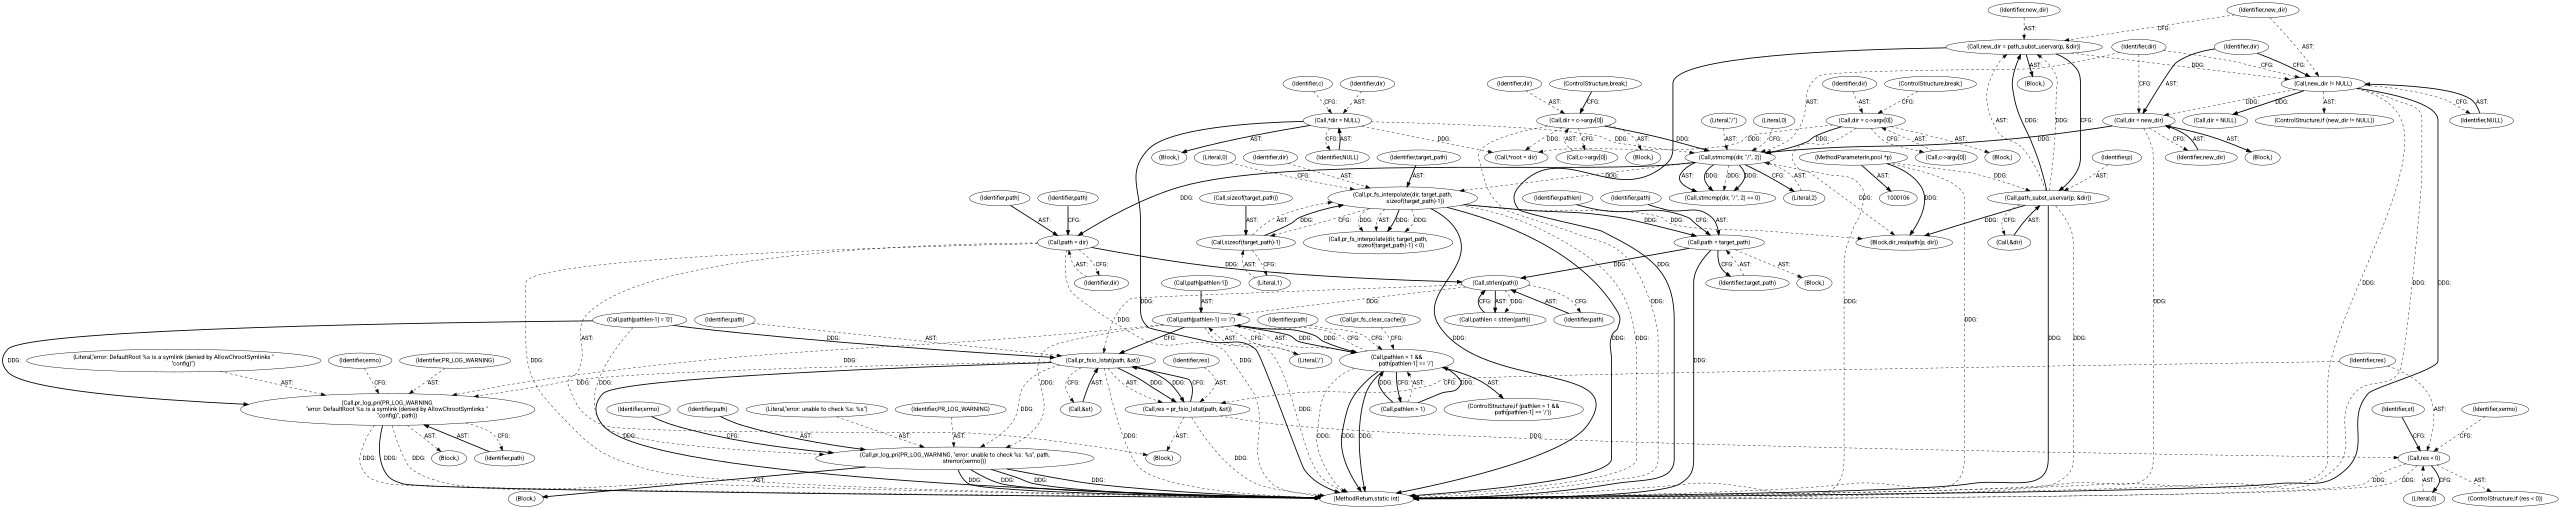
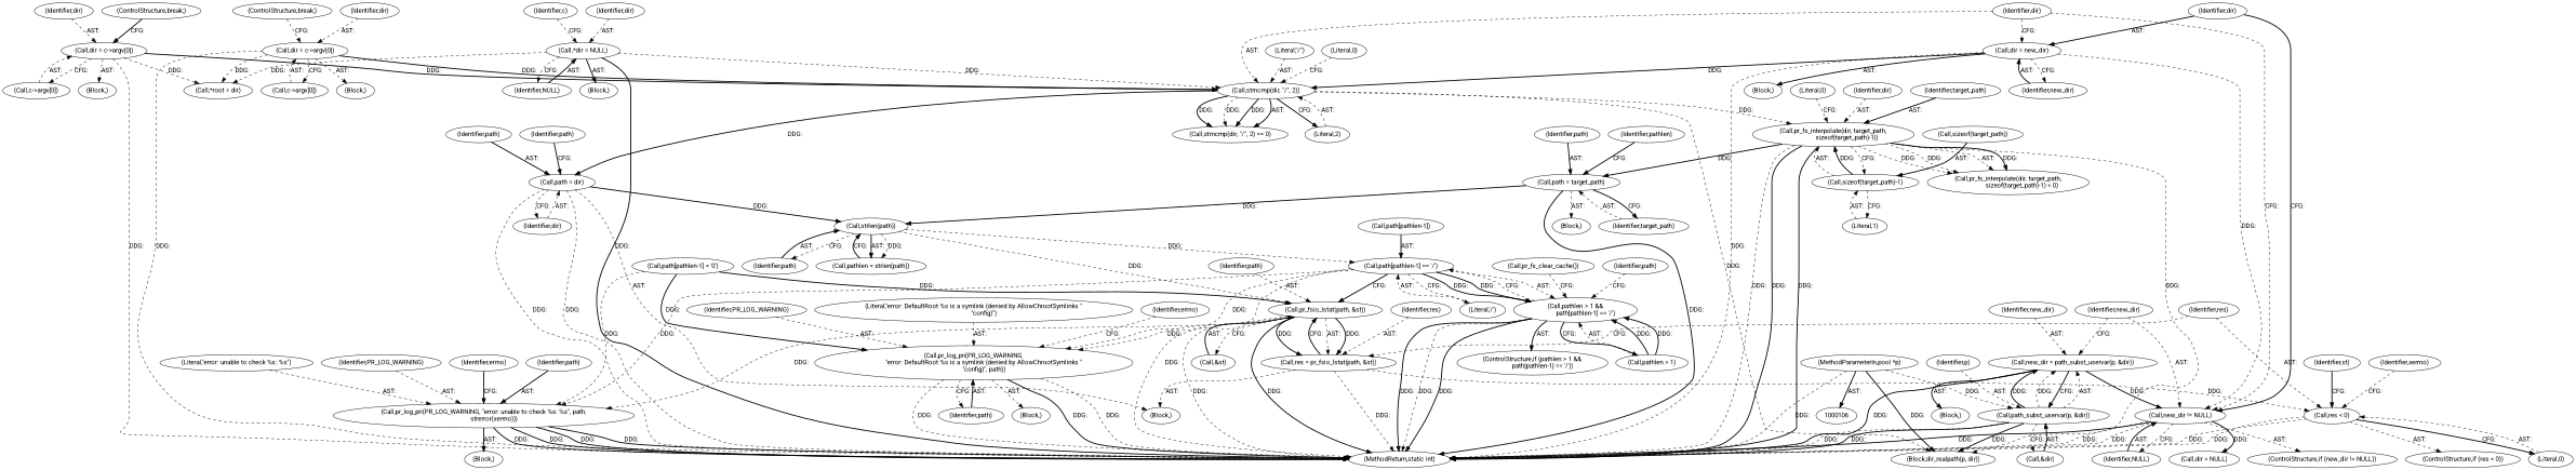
  digraph {
    fontname=Roboto
    node [fontname=Roboto]
    edge [fontname=Roboto style=dashed]
    n1 [label="(Call,path[pathlen-1] == '/')"]
    n2 [label="(Call,pathlen > 1 &&\n            path[pathlen-1] == '/')"]
    n3 [label="(Call,pr_fsio_lstat(path, &st))"]
    n4 [label="(Call,pr_log_pri(PR_LOG_WARNING, \"error: unable to check %s: %s\", path,\n            strerror(xerrno)))"]
    n5 [label="(Call,pr_log_pri(PR_LOG_WARNING,\n            \"error: DefaultRoot %s is a symlink (denied by AllowChrootSymlinks \"\n            \"config)\", path))"]
    n6 [label="(MethodReturn,static int)"]
    n7 [label="(Literal,'/')"]
    n8 [label="(ControlStructure,if (pathlen > 1 &&\n            path[pathlen-1] == '/'))"]
    n9 [label="(Call,pathlen > 1)"]
    n10 [label="(Call,res = pr_fsio_lstat(path, &st))"]
    n11 [label="(Call,&st)"]
    n12 [label="(Block,)"]
    n13 [label="(Block,)"]
    n14 [label="(Identifier,path)"]
    n15 [label="(Call,strlen(path))"]
    n16 [label="(Call,pathlen = strlen(path))"]
    n17 [label="(Identifier,path)"]
    n18 [label="(Call,path = dir)"]
    n19 [label="(Block,)"]
    n20 [label="(Identifier,dir)"]
    n21 [label="(Call,strncmp(dir, \"/\", 2))"]
    n22 [label="(Call,pr_fs_interpolate(dir, target_path,\n                sizeof(target_path)-1))"]
    n23 [label="(Literal,2)"]
    n24 [label="(Call,strncmp(dir, \"/\", 2) == 0)"]
    n25 [label="(Block,dir_realpath(p, dir))"]
    n26 [label="(Call,path = target_path)"]
    n27 [label="(Call,sizeof(target_path)-1)"]
    n28 [label="(Call,pr_fs_interpolate(dir, target_path,\n                sizeof(target_path)-1) < 0)"]
    n29 [label="(Call,*dir = NULL)"]
    n30 [label="(Block,)"]
    n31 [label="(Identifier,NULL)"]
    n32 [label="(Call,*root = dir)"]
    n33 [label="(Call,dir = c->argv[0])"]
    n34 [label="(Call,c->argv[0])"]
    n35 [label="(Block,)"]
    n36 [label="(Call,dir = new_dir)"]
    n37 [label="(Identifier,new_dir)"]
    n38 [label="(Block,)"]
    n39 [label="(Call,new_dir != NULL)"]
    n40 [label="(Identifier,NULL)"]
    n41 [label="(Call,dir = NULL)"]
    n42 [label="(ControlStructure,if (new_dir != NULL))"]
    n43 [label="(Call,new_dir = path_subst_uservar(p, &dir))"]
    n44 [label="(Call,path_subst_uservar(p, &dir))"]
    n45 [label="(Block,)"]
    n46 [label="(Call,&dir)"]
    n47 [label="(MethodParameterIn,pool *p)"]
    1000106
    n49 [label="(Call,dir = c->argv[0])"]
    n50 [label="(Block,)"]
    n51 [label="(Call,c->argv[0])"]
    n52 [label="(Identifier,target_path)"]
    n53 [label="(Block,)"]
    n54 [label="(Literal,1)"]
    n55 [label="(Call,res < 0)"]
    n56 [label="(Literal,0)"]
    n57 [label="(ControlStructure,if (res < 0))"]
    n58 [label="(Identifier,path)"]
    n59 [label="(Identifier,new_dir)"]
    n60 [label="(Identifier,new_dir)"]
    n61 [label="(Identifier,dir)"]
    n62 [label="(Literal,\"error: unable to check %s: %s\")"]
    n63 [label="(Identifier,p)"]
    n64 [label="(Identifier,PR_LOG_WARNING)"]
    n65 [label="(Literal,\"error: DefaultRoot %s is a symlink (denied by AllowChrootSymlinks \"\n            \"config)\")"]
    n66 [label="(Call,path[pathlen-1])"]
    n67 [label="(ControlStructure,break;)"]
    n68 [label="(Identifier,dir)"]
    n69 [label="(Identifier,res)"]
    n70 [label="(Literal,0)"]
    n71 [label="(Identifier,path)"]
    n72 [label="(Identifier,dir)"]
    n73 [label="(Identifier,xerrno)"]
    n74 [label="(Identifier,errno)"]
    n75 [label="(Identifier,c)"]
    n76 [label="(Identifier,st)"]
    n77 [label="(Identifier,path)"]
    n78 [label="(Identifier,path)"]
    n79 [label="(ControlStructure,break;)"]
    n80 [label="(Call,sizeof(target_path))"]
    n81 [label="(Identifier,pathlen)"]
    n82 [label="(Identifier,dir)"]
    n83 [label="(Identifier,dir)"]
    n84 [label="(Literal,\"/\")"]
    n85 [label="(Identifier,path)"]
    n86 [label="(Call,path[pathlen-1] = '\0')"]
    n87 [label="(Identifier,errno)"]
    n88 [label="(Call,pr_fs_clear_cache())"]
    n89 [label="(Literal,0)"]
    n90 [label="(Identifier,dir)"]
    n91 [label="(Identifier,target_path)"]
    n92 [label="(Identifier,path)"]
    n93 [label="(Identifier,PR_LOG_WARNING)"]
    n94 [label="(Identifier,res)"]
    n1 -> n2 [label="AST: "]
    n1 -> n2 [label="DDG: " style=bold]
    n1 -> n2 [label="DDG: " style=bold]
    n1 -> n3 [label="CFG: " style=bold]
    n1 -> n4 [label="DDG: "]
    n1 -> n5 [label="DDG: "]
    n1 -> n6 [label="DDG: "]
    n1 -> n7 [label="CFG: "]
    n2 -> n1 [label="CFG: "]
    n2 -> n6 [label="DDG: " style=bold]
    n2 -> n6 [label="DDG: "]
    n2 -> n6 [label="DDG: " style=bold]
    n2 -> n8 [label="AST: " style=bold]
    n2 -> n9 [label="CFG: " style=bold]
    n3 -> n4 [label="DDG: "]
    n3 -> n5 [label="DDG: "]
    n3 -> n6 [label="DDG: "]
    n3 -> n6 [label="DDG: " style=bold]
    n3 -> n10 [label="AST: "]
    n3 -> n10 [label="DDG: " style=bold]
    n3 -> n10 [label="DDG: " style=bold]
    n3 -> n11 [label="CFG: "]
    n4 -> n6 [label="DDG: " style=bold]
    n4 -> n6 [label="DDG: " style=bold]
    n4 -> n6 [label="DDG: " style=bold]
    n4 -> n6 [label="DDG: " style=bold]
    n4 -> n12 [label="AST: " style=bold]
    n5 -> n6 [label="DDG: " style=bold]
    n5 -> n6 [label="DDG: "]
    n5 -> n6 [label="DDG: "]
    n5 -> n13 [label="AST: "]
    n5 -> n14 [label="CFG: "]
    n7 -> n1 [label="AST: "]
    n9 -> n2 [label="AST: "]
    n9 -> n2 [label="DDG: " style=bold]
    n9 -> n2 [label="DDG: " style=bold]
    n10 -> n3 [label="CFG: " style=bold]
    n10 -> n6 [label="DDG: "]
    n10 -> n19 [label="AST: "]
    n10 -> n55 [label="DDG: "]
    n11 -> n3 [label="AST: " style=bold]
    n14 -> n5 [label="AST: " style=bold]
    n15 -> n1 [label="DDG: "]
    n15 -> n3 [label="DDG: "]
    n15 -> n16 [label="AST: " style=bold]
    n15 -> n16 [label="DDG: "]
    n15 -> n17 [label="CFG: "]
    n16 -> n15 [label="CFG: " style=bold]
    n17 -> n15 [label="AST: " style=bold]
    n18 -> n6 [label="DDG: "]
    n18 -> n6 [label="DDG: "]
    n18 -> n15 [label="DDG: " style=bold]
    n18 -> n19 [label="AST: "]
    n18 -> n20 [label="CFG: "]
    n20 -> n18 [label="AST: "]
    n21 -> n18 [label="DDG: " style=bold]
    n21 -> n22 [label="DDG: "]
    n21 -> n23 [label="CFG: " style=bold]
    n21 -> n24 [label="AST: " style=bold]
    n21 -> n24 [label="DDG: " style=bold]
    n21 -> n24 [label="DDG: "]
    n21 -> n24 [label="DDG: " style=bold]
    n21 -> n25 [label="DDG: "]
    n22 -> n6 [label="DDG: " style=bold]
    n22 -> n6 [label="DDG: " style=bold]
    n22 -> n6 [label="DDG: "]
    n22 -> n25 [label="DDG: "]
    n22 -> n26 [label="DDG: " style=bold]
    n22 -> n27 [label="CFG: "]
    n22 -> n28 [label="AST: "]
    n22 -> n28 [label="DDG: " style=bold]
    n22 -> n28 [label="DDG: "]
    n22 -> n28 [label="DDG: "]
    n23 -> n21 [label="AST: "]
    n26 -> n6 [label="DDG: " style=bold]
    n26 -> n15 [label="DDG: " style=bold]
    n26 -> n52 [label="CFG: " style=bold]
    n26 -> n53 [label="AST: "]
    n27 -> n22 [label="AST: "]
    n27 -> n22 [label="DDG: " style=bold]
    n27 -> n54 [label="CFG: "]
    n29 -> n6 [label="DDG: " style=bold]
    n29 -> n21 [label="DDG: "]
    n29 -> n30 [label="AST: " style=bold]
    n29 -> n31 [label="CFG: "]
    n29 -> n32 [label="DDG: "]
    n31 -> n29 [label="AST: " style=bold]
    n33 -> n6 [label="DDG: "]
    n33 -> n21 [label="DDG: " style=bold]
    n33 -> n32 [label="DDG: "]
    n33 -> n34 [label="CFG: "]
    n33 -> n35 [label="AST: "]
    n34 -> n33 [label="AST: "]
    n36 -> n6 [label="DDG: "]
    n36 -> n21 [label="DDG: " style=bold]
    n36 -> n37 [label="CFG: "]
    n36 -> n38 [label="AST: " style=bold]
    n37 -> n36 [label="AST: " style=bold]
    n39 -> n6 [label="DDG: "]
    n39 -> n6 [label="DDG: "]
    n39 -> n6 [label="DDG: " style=bold]
-   n39 -> n36 [label="DDG: "]
+   n36 -> n39 [label="DDG: "]
    n39 -> n40 [label="CFG: "]
    n39 -> n41 [label="DDG: " style=bold]
    n39 -> n42 [label="AST: "]
    n40 -> n39 [label="AST: " style=bold]
    n43 -> n6 [label="DDG: " style=bold]
-   n43 -> n39 [label="DDG: "]
+   n43 -> n39 [label="DDG: " style=bold]
    n43 -> n44 [label="CFG: " style=bold]
    n43 -> n45 [label="AST: " style=bold]
    n44 -> n6 [label="DDG: "]
    n44 -> n6 [label="DDG: " style=bold]
    n44 -> n25 [label="DDG: " style=bold]
    n44 -> n43 [label="AST: "]
    n44 -> n43 [label="DDG: " style=bold]
    n44 -> n43 [label="DDG: "]
    n44 -> n46 [label="CFG: "]
    n46 -> n44 [label="AST: " style=bold]
    n47 -> n6 [label="DDG: "]
    n47 -> n25 [label="DDG: " style=bold]
    n47 -> n44 [label="DDG: "]
    n47 -> 1000106 [label="AST: " style=bold]
    n49 -> n6 [label="DDG: "]
    n49 -> n21 [label="DDG: " style=bold]
    n49 -> n32 [label="DDG: "]
    n49 -> n50 [label="AST: "]
    n49 -> n51 [label="CFG: "]
    n51 -> n49 [label="AST: "]
    n52 -> n26 [label="AST: "]
    n54 -> n27 [label="AST: "]
    n55 -> n6 [label="DDG: "]
    n55 -> n6 [label="DDG: "]
    n55 -> n56 [label="CFG: " style=bold]
    n55 -> n57 [label="AST: "]
    n56 -> n55 [label="AST: "]
    n58 -> n18 [label="CFG: " style=bold]
    n59 -> n43 [label="AST: "]
    n60 -> n39 [label="AST: "]
    n60 -> n43 [label="CFG: "]
    n61 -> n33 [label="AST: "]
    n62 -> n4 [label="AST: "]
    n63 -> n44 [label="AST: "]
    n64 -> n4 [label="AST: "]
    n65 -> n5 [label="AST: "]
    n66 -> n1 [label="AST: " style=bold]
    n67 -> n49 [label="CFG: "]
    n68 -> n36 [label="AST: " style=bold]
    n68 -> n39 [label="CFG: " style=bold]
    n69 -> n10 [label="AST: "]
    n70 -> n22 [label="CFG: "]
    n71 -> n2 [label="CFG: "]
    n72 -> n49 [label="AST: "]
    n73 -> n55 [label="CFG: "]
    n74 -> n4 [label="CFG: " style=bold]
    n75 -> n29 [label="CFG: "]
    n76 -> n55 [label="CFG: " style=bold]
    n77 -> n18 [label="AST: " style=bold]
    n78 -> n4 [label="AST: " style=bold]
    n79 -> n33 [label="CFG: " style=bold]
    n80 -> n27 [label="AST: " style=bold]
    n81 -> n26 [label="CFG: " style=bold]
    n82 -> n22 [label="AST: "]
    n83 -> n21 [label="AST: "]
    n83 -> n36 [label="CFG: "]
    n83 -> n39 [label="CFG: "]
    n84 -> n21 [label="AST: "]
    n85 -> n3 [label="AST: "]
    n86 -> n3 [label="DDG: " style=bold]
    n86 -> n4 [label="DDG: "]
    n86 -> n5 [label="DDG: " style=bold]
    n87 -> n5 [label="CFG: "]
    n88 -> n2 [label="CFG: "]
    n89 -> n21 [label="CFG: "]
    n90 -> n29 [label="AST: "]
    n91 -> n22 [label="AST: " style=bold]
    n92 -> n26 [label="AST: " style=bold]
    n93 -> n5 [label="AST: "]
    n94 -> n10 [label="CFG: "]
    n94 -> n55 [label="AST: "]
  }
